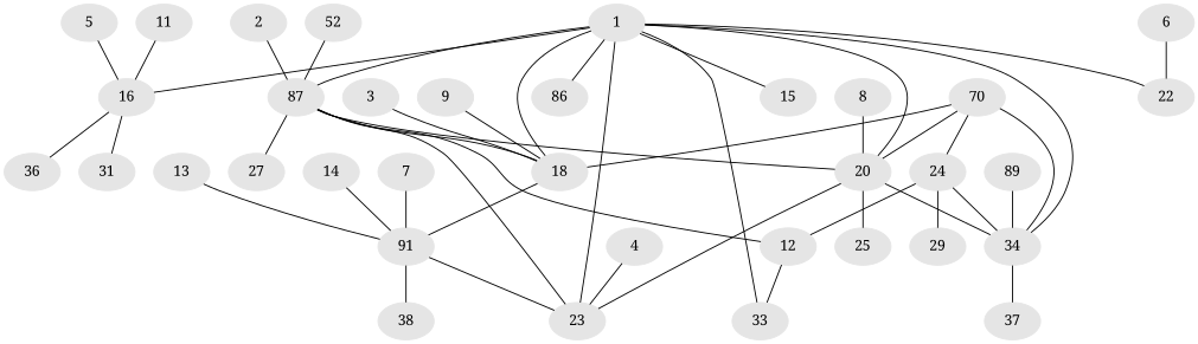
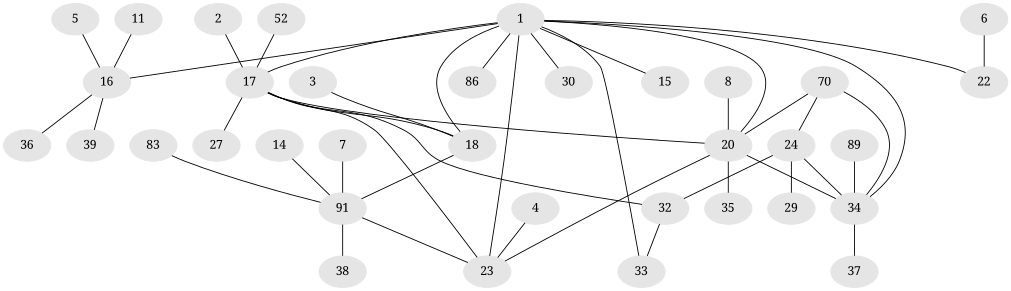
  graph {
    fontname="Noto Serif"
    node [color=gray90 fontname="Noto Serif" style=filled]
    edge [fontname="Noto Serif" weight=1.0]
    1
    15
    16
-   17 [label=87]
+   17
    18
    20
    22
    23
    n9 [label=86]
+   30
    33
    34
    36
-   31
+   31 [label=39]
    27
-   32 [label=12]
+   32
    n17 [label=91]
-   25
+   25 [label=35]
    n19 [label=37]
    2
    3
    4
    5
    6
    7
    n26 [label=38]
    8
-   9
    n29 [label=70]
    24
    29
    11
    n33 [label=52]
-   13
+   13 [label=83]
    14
    n36 [label=89]
    1 -- 15
    1 -- 16 [weight=2.0]
    1 -- 17 [weight=2.0]
    1 -- 18
    1 -- 20
    1 -- 22
    1 -- 23
    1 -- n9
+   1 -- 30
    1 -- 33
    1 -- 34
    16 -- 36
    16 -- 31
    17 -- 18
    17 -- 20
    17 -- 23
    17 -- 27
    17 -- 32 [weight=2.0]
    18 -- n17 [weight=2.0]
    20 -- 23
    20 -- 34
    20 -- 25
    34 -- n19
    32 -- 33
    n17 -- 23
    n17 -- n26
    2 -- 17
    3 -- 18
    4 -- 23
    5 -- 16
    6 -- 22
    7 -- n17
    8 -- 20
-   9 -- 18
-   n29 -- 18
    n29 -- 20
    n29 -- 34
    n29 -- 24
    24 -- 34
    24 -- 32
    24 -- 29
    11 -- 16
    n33 -- 17
    13 -- n17
    14 -- n17
    n36 -- 34
  }
